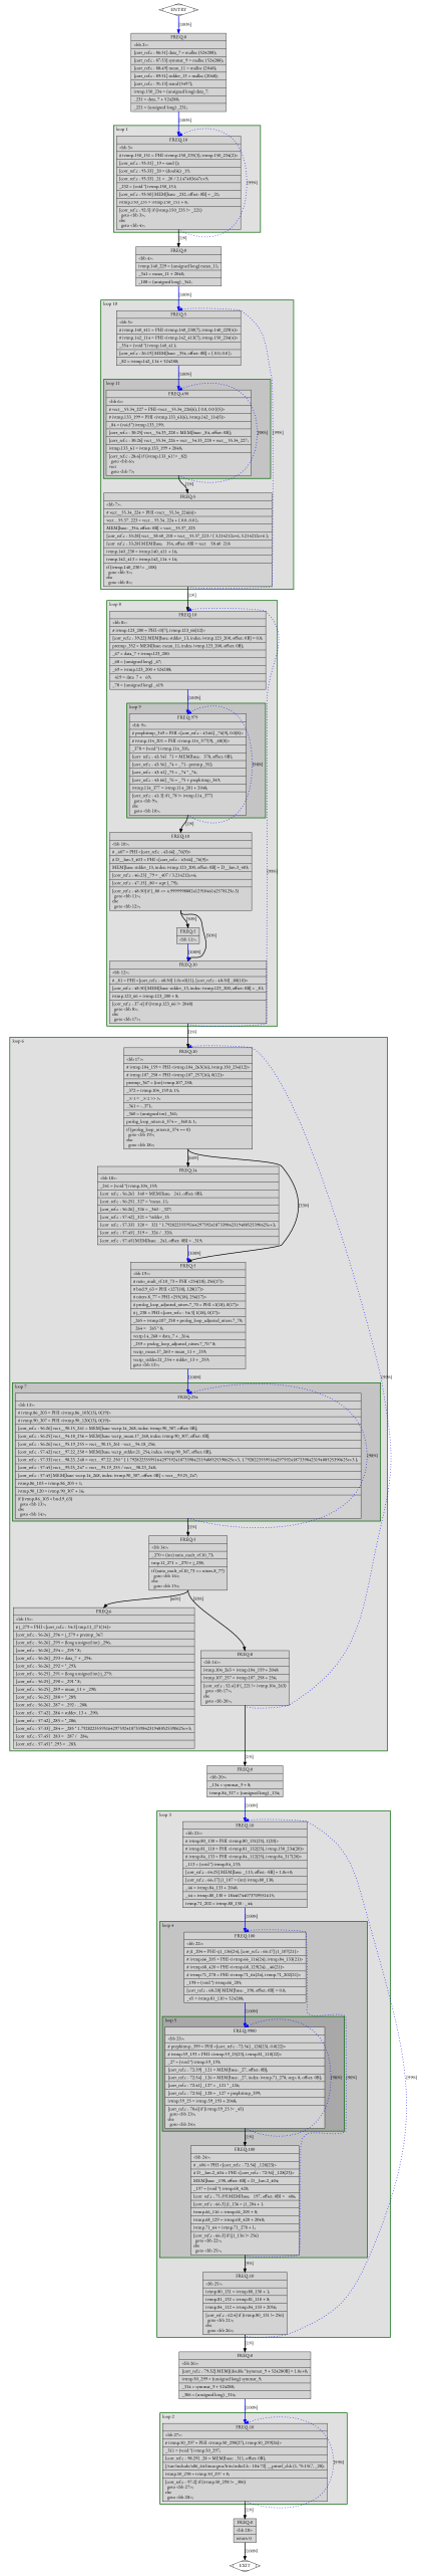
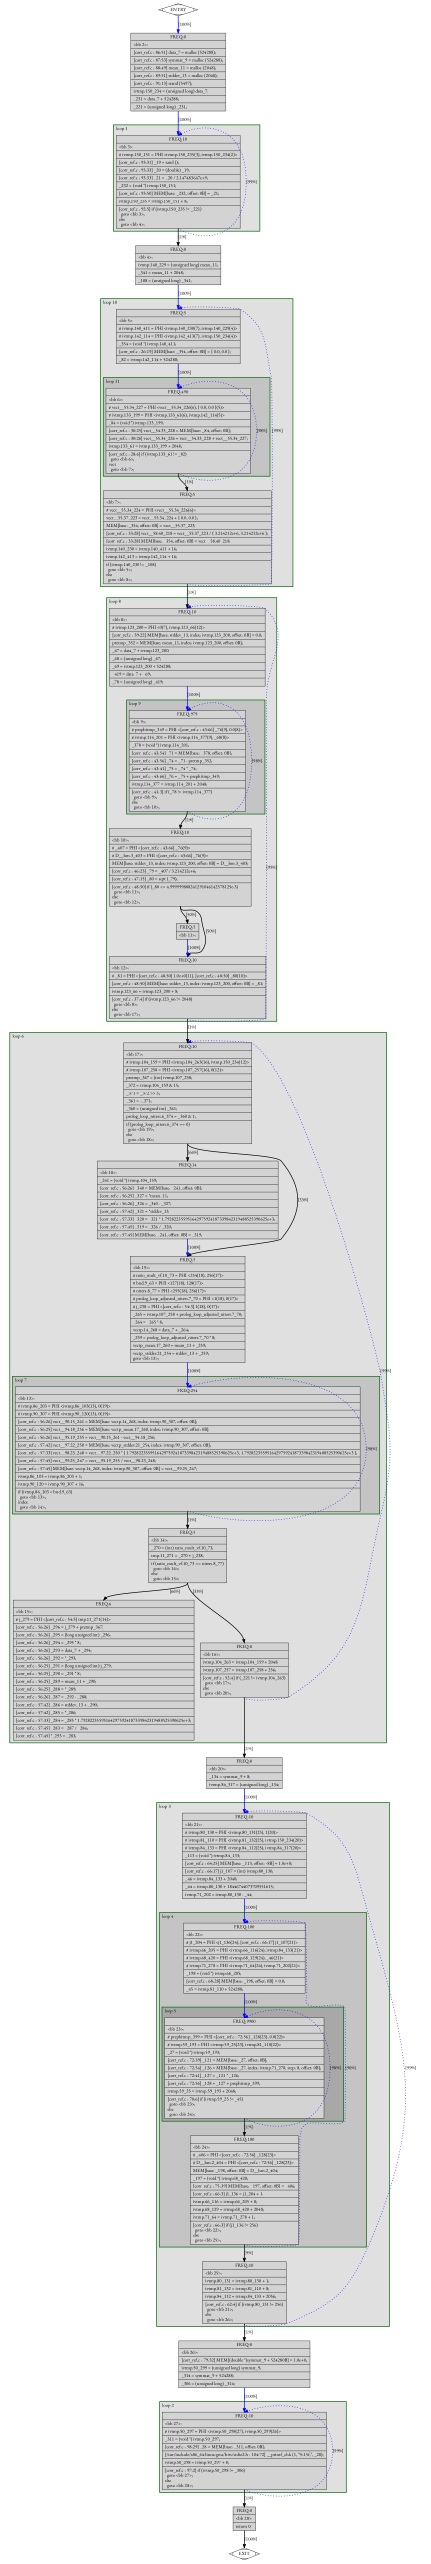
  digraph {
    fontname="EB Garamond"
    node [fillcolor=lightgrey fontname="EB Garamond" shape=record style=filled]
    edge [color=blue constraint=true fontname="EB Garamond" headport=n style="solid,bold" tailport=s weight=10]
    n1 [label="{ FREQ:10 |\<bb\ 27\>:\l|#\ ivtmp.50_297\ =\ PHI\ \<ivtmp.50_298(27),\ ivtmp.50_299(26)\>\l|_311\ =\ (void\ *)\ ivtmp.50_297;\l|[corr_ref.c\ :\ 98:29]\ _28\ =\ MEM[base:\ _311,\ offset:\ 0B];\l|[/usr/include/x86_64-linux-gnu/bits/stdio2.h\ :\ 104:72]\ __printf_chk\ (1,\ \"%.15f,\",\ _28);\l|ivtmp.50_298\ =\ ivtmp.50_297\ +\ 8;\l|[corr_ref.c\ :\ 97:2]\ if\ (ivtmp.50_298\ !=\ _306)\l\ \ goto\ \<bb\ 27\>;\lelse\l\ \ goto\ \<bb\ 28\>;\l}"]
    n2 [label="{ FREQ:9900 |\<bb\ 23\>:\l|#\ prephitmp_399\ =\ PHI\ \<[corr_ref.c\ :\ 72:56]\ _128(23),\ 0.0(22)\>\l|#\ ivtmp.59_193\ =\ PHI\ \<ivtmp.59_25(23),\ ivtmp.81_110(22)\>\l|_27\ =\ (void\ *)\ ivtmp.59_193;\l|[corr_ref.c\ :\ 72:39]\ _121\ =\ MEM[base:\ _27,\ offset:\ 0B];\l|[corr_ref.c\ :\ 72:54]\ _126\ =\ MEM[base:\ _27,\ index:\ ivtmp.71_278,\ step:\ 8,\ offset:\ 0B];\l|[corr_ref.c\ :\ 72:41]\ _127\ =\ _121\ *\ _126;\l|[corr_ref.c\ :\ 72:56]\ _128\ =\ _127\ +\ prephitmp_399;\l|ivtmp.59_25\ =\ ivtmp.59_193\ +\ 2048;\l|[corr_ref.c\ :\ 70:6]\ if\ (ivtmp.59_25\ !=\ _45)\l\ \ goto\ \<bb\ 23\>;\lelse\l\ \ goto\ \<bb\ 24\>;\l}"]
    n3 [label="{ FREQ:100 |\<bb\ 22\>:\l|#\ j1_204\ =\ PHI\ \<j1_136(24),\ [corr_ref.c\ :\ 66:17]\ j1_107(21)\>\l|#\ ivtmp.66_205\ =\ PHI\ \<ivtmp.66_116(24),\ ivtmp.84_133(21)\>\l|#\ ivtmp.68_420\ =\ PHI\ \<ivtmp.68_129(24),\ _46(21)\>\l|#\ ivtmp.71_278\ =\ PHI\ \<ivtmp.71_64(24),\ ivtmp.71_202(21)\>\l|_198\ =\ (void\ *)\ ivtmp.66_205;\l|[corr_ref.c\ :\ 68:28]\ MEM[base:\ _198,\ offset:\ 0B]\ =\ 0.0;\l|_45\ =\ ivtmp.81_110\ +\ 524288;\l}"]
    n4 [label="{ FREQ:100 |\<bb\ 24\>:\l|#\ _406\ =\ PHI\ \<[corr_ref.c\ :\ 72:56]\ _128(23)\>\l|#\ D__lsm.2_404\ =\ PHI\ \<[corr_ref.c\ :\ 72:56]\ _128(23)\>\l|MEM[base:\ _198,\ offset:\ 0B]\ =\ D__lsm.2_404;\l|_197\ =\ (void\ *)\ ivtmp.68_420;\l|[corr_ref.c\ :\ 75:39]\ MEM[base:\ _197,\ offset:\ 0B]\ =\ _406;\l|[corr_ref.c\ :\ 66:3]\ j1_136\ =\ j1_204\ +\ 1;\l|ivtmp.66_116\ =\ ivtmp.66_205\ +\ 8;\l|ivtmp.68_129\ =\ ivtmp.68_420\ +\ 2048;\l|ivtmp.71_64\ =\ ivtmp.71_278\ +\ 1;\l|[corr_ref.c\ :\ 66:3]\ if\ (j1_136\ !=\ 256)\l\ \ goto\ \<bb\ 22\>;\lelse\l\ \ goto\ \<bb\ 25\>;\l}"]
    n5 [label="{ FREQ:10 |\<bb\ 21\>:\l|#\ ivtmp.80_130\ =\ PHI\ \<ivtmp.80_131(25),\ 1(20)\>\l|#\ ivtmp.81_110\ =\ PHI\ \<ivtmp.81_132(25),\ ivtmp.150_234(20)\>\l|#\ ivtmp.84_133\ =\ PHI\ \<ivtmp.84_112(25),\ ivtmp.84_317(20)\>\l|_113\ =\ (void\ *)\ ivtmp.84_133;\l|[corr_ref.c\ :\ 64:25]\ MEM[base:\ _113,\ offset:\ -8B]\ =\ 1.0e+0;\l|[corr_ref.c\ :\ 66:17]\ j1_107\ =\ (int)\ ivtmp.80_130;\l|_46\ =\ ivtmp.84_133\ +\ 2040;\l|_44\ =\ ivtmp.80_130\ +\ 18446744073709551615;\l|ivtmp.71_202\ =\ ivtmp.80_130\ -\ _44;\l}"]
    n6 [label="{ FREQ:10 |\<bb\ 25\>:\l|ivtmp.80_131\ =\ ivtmp.80_130\ +\ 1;\l|ivtmp.81_132\ =\ ivtmp.81_110\ +\ 8;\l|ivtmp.84_112\ =\ ivtmp.84_133\ +\ 2056;\l|[corr_ref.c\ :\ 62:4]\ if\ (ivtmp.80_131\ !=\ 256)\l\ \ goto\ \<bb\ 21\>;\lelse\l\ \ goto\ \<bb\ 26\>;\l}"]
-   n7 [label="{ FREQ:254 |\<bb\ 13\>:\l|#\ ivtmp.86_203\ =\ PHI\ \<ivtmp.86_103(13),\ 0(19)\>\l|#\ ivtmp.90_307\ =\ PHI\ \<ivtmp.90_120(13),\ 0(19)\>\l|[corr_ref.c\ :\ 56:26]\ vect__90.15_261\ =\ MEM[base:\ vectp.14_268,\ index:\ ivtmp.90_307,\ offset:\ 0B];\l|[corr_ref.c\ :\ 56:25]\ vect__94.18_256\ =\ MEM[base:\ vectp_mean.17_260,\ index:\ ivtmp.90_307,\ offset:\ 0B];\l|[corr_ref.c\ :\ 56:26]\ vect__95.19_255\ =\ vect__90.15_261\ -\ vect__94.18_256;\l|[corr_ref.c\ :\ 57:42]\ vect__97.22_250\ =\ MEM[base:\ vectp_stddev.21_254,\ index:\ ivtmp.90_307,\ offset:\ 0B];\l|[corr_ref.c\ :\ 57:33]\ vect__98.23_248\ =\ vect__97.22_250\ *\ \{\ 1.792822355951642975924187339842319488525390625e+3,\ 1.792822355951642975924187339842319488525390625e+3\ \};\l|[corr_ref.c\ :\ 57:45]\ vect__99.25_247\ =\ vect__95.19_255\ /\ vect__98.23_248;\l|[corr_ref.c\ :\ 57:45]\ MEM[base:\ vectp.14_268,\ index:\ ivtmp.90_307,\ offset:\ 0B]\ =\ vect__99.25_247;\l|ivtmp.86_103\ =\ ivtmp.86_203\ +\ 1;\l|ivtmp.90_120\ =\ ivtmp.90_307\ +\ 16;\l|if\ (ivtmp.86_103\ \<\ bnd.9_63)\l\ \ goto\ \<bb\ 13\>;\lelse\l\ \ goto\ \<bb\ 14\>;\l}"]
+   n7 [label="{ FREQ:254 |\<bb\ 13\>:\l|#\ ivtmp.86_203\ =\ PHI\ \<ivtmp.86_103(13),\ 0(19)\>\l|#\ ivtmp.90_307\ =\ PHI\ \<ivtmp.90_120(13),\ 0(19)\>\l|[corr_ref.c\ :\ 56:26]\ vect__90.15_261\ =\ MEM[base:\ vectp.14_268,\ index:\ ivtmp.90_307,\ offset:\ 0B];\l|[corr_ref.c\ :\ 56:25]\ vect__94.18_256\ =\ MEM[base:\ vectp_mean.17_260,\ index:\ ivtmp.90_307,\ offset:\ 0B];\l|[corr_ref.c\ :\ 56:26]\ vect__95.19_255\ =\ vect__90.15_261\ -\ vect__94.18_256;\l|[corr_ref.c\ :\ 57:42]\ vect__97.22_250\ =\ MEM[base:\ vectp_stddev.21_254,\ index:\ ivtmp.90_307,\ offset:\ 0B];\l|[corr_ref.c\ :\ 57:33]\ vect__98.23_248\ =\ vect__97.22_250\ *\ \{\ 1.792822355951642975924187339842319488525390625e+3,\ 1.792822355951642975924187339842319488525390625e+3\ \};\l|[corr_ref.c\ :\ 57:45]\ vect__99.25_247\ =\ vect__95.19_255\ /\ vect__98.23_248;\l|[corr_ref.c\ :\ 57:45]\ MEM[base:\ vectp.14_268,\ index:\ ivtmp.90_307,\ offset:\ 0B]\ =\ vect__99.25_247;\l|ivtmp.86_103\ =\ ivtmp.86_203\ +\ 1;\l|ivtmp.90_120\ =\ ivtmp.90_307\ +\ 16;\l|if\ (ivtmp.86_103\ \<\ bnd.9_63)\l\ \ goto\ \<bb\ 13\>;\lindex\l\ \ goto\ \<bb\ 14\>;\l}"]
    n8 [label="{ FREQ:10 |\<bb\ 17\>:\l|#\ ivtmp.104_159\ =\ PHI\ \<ivtmp.104_263(16),\ ivtmp.150_234(12)\>\l|#\ ivtmp.107_258\ =\ PHI\ \<ivtmp.107_257(16),\ 0(12)\>\l|pretmp_367\ =\ (int)\ ivtmp.107_258;\l|_372\ =\ ivtmp.104_159\ &\ 15;\l|_371\ =\ _372\ \>\>\ 3;\l|_361\ =\ -_371;\l|_360\ =\ (unsigned\ int)\ _361;\l|prolog_loop_niters.6_374\ =\ _360\ &\ 1;\l|if\ (prolog_loop_niters.6_374\ ==\ 0)\l\ \ goto\ \<bb\ 19\>;\lelse\l\ \ goto\ \<bb\ 18\>;\l}"]
    n9 [label="{ FREQ:14 |\<bb\ 18\>:\l|_241\ =\ (void\ *)\ ivtmp.104_159;\l|[corr_ref.c\ :\ 56:26]\ _340\ =\ MEM[base:\ _241,\ offset:\ 0B];\l|[corr_ref.c\ :\ 56:25]\ _327\ =\ *mean_11;\l|[corr_ref.c\ :\ 56:26]\ _326\ =\ _340\ -\ _327;\l|[corr_ref.c\ :\ 57:42]\ _321\ =\ *stddev_13;\l|[corr_ref.c\ :\ 57:33]\ _320\ =\ _321\ *\ 1.792822355951642975924187339842319488525390625e+3;\l|[corr_ref.c\ :\ 57:45]\ _319\ =\ _326\ /\ _320;\l|[corr_ref.c\ :\ 57:45]\ MEM[base:\ _241,\ offset:\ 0B]\ =\ _319;\l}"]
    n10 [label="{ FREQ:5 |\<bb\ 19\>:\l|#\ ratio_mult_vf.10_73\ =\ PHI\ \<254(18),\ 256(17)\>\l|#\ bnd.9_63\ =\ PHI\ \<127(18),\ 128(17)\>\l|#\ niters.8_77\ =\ PHI\ \<255(18),\ 256(17)\>\l|#\ prolog_loop_adjusted_niters.7_70\ =\ PHI\ \<1(18),\ 0(17)\>\l|#\ j_238\ =\ PHI\ \<[corr_ref.c\ :\ 54:3]\ 1(18),\ 0(17)\>\l|_265\ =\ ivtmp.107_258\ +\ prolog_loop_adjusted_niters.7_70;\l|_264\ =\ _265\ *\ 8;\l|vectp.14_268\ =\ data_7\ +\ _264;\l|_259\ =\ prolog_loop_adjusted_niters.7_70\ *\ 8;\l|vectp_mean.17_260\ =\ mean_11\ +\ _259;\l|vectp_stddev.21_254\ =\ stddev_13\ +\ _259;\lgoto\ \<bb\ 13\>;\l}"]
    n11 [label="{ FREQ:5 |\<bb\ 14\>:\l|_270\ =\ (int)\ ratio_mult_vf.10_73;\l|tmp.11_271\ =\ _270\ +\ j_238;\l|if\ (ratio_mult_vf.10_73\ ==\ niters.8_77)\l\ \ goto\ \<bb\ 16\>;\lelse\l\ \ goto\ \<bb\ 15\>;\l}"]
    n12 [label="{ FREQ:6 |\<bb\ 15\>:\l|#\ j_279\ =\ PHI\ \<[corr_ref.c\ :\ 54:3]\ tmp.11_271(14)\>\l|[corr_ref.c\ :\ 56:26]\ _296\ =\ j_279\ +\ pretmp_367;\l|[corr_ref.c\ :\ 56:26]\ _295\ =\ (long\ unsigned\ int)\ _296;\l|[corr_ref.c\ :\ 56:26]\ _294\ =\ _295\ *\ 8;\l|[corr_ref.c\ :\ 56:26]\ _293\ =\ data_7\ +\ _294;\l|[corr_ref.c\ :\ 56:26]\ _292\ =\ *_293;\l|[corr_ref.c\ :\ 56:25]\ _291\ =\ (long\ unsigned\ int)\ j_279;\l|[corr_ref.c\ :\ 56:25]\ _290\ =\ _291\ *\ 8;\l|[corr_ref.c\ :\ 56:25]\ _289\ =\ mean_11\ +\ _290;\l|[corr_ref.c\ :\ 56:25]\ _288\ =\ *_289;\l|[corr_ref.c\ :\ 56:26]\ _287\ =\ _292\ -\ _288;\l|[corr_ref.c\ :\ 57:42]\ _286\ =\ stddev_13\ +\ _290;\l|[corr_ref.c\ :\ 57:42]\ _285\ =\ *_286;\l|[corr_ref.c\ :\ 57:33]\ _284\ =\ _285\ *\ 1.792822355951642975924187339842319488525390625e+3;\l|[corr_ref.c\ :\ 57:45]\ _283\ =\ _287\ /\ _284;\l|[corr_ref.c\ :\ 57:45]\ *_293\ =\ _283;\l}"]
    n13 [label="{ FREQ:8 |\<bb\ 16\>:\l|ivtmp.104_263\ =\ ivtmp.104_159\ +\ 2048;\l|ivtmp.107_257\ =\ ivtmp.107_258\ +\ 256;\l|[corr_ref.c\ :\ 52:4]\ if\ (_221\ !=\ ivtmp.104_263)\l\ \ goto\ \<bb\ 17\>;\lelse\l\ \ goto\ \<bb\ 20\>;\l}"]
    n14 [label="{ FREQ:979 |\<bb\ 9\>:\l|#\ prephitmp_349\ =\ PHI\ \<[corr_ref.c\ :\ 43:66]\ _76(9),\ 0.0(8)\>\l|#\ ivtmp.114_201\ =\ PHI\ \<ivtmp.114_377(9),\ _68(8)\>\l|_378\ =\ (void\ *)\ ivtmp.114_201;\l|[corr_ref.c\ :\ 43:54]\ _71\ =\ MEM[base:\ _378,\ offset:\ 0B];\l|[corr_ref.c\ :\ 43:56]\ _74\ =\ _71\ -\ pretmp_352;\l|[corr_ref.c\ :\ 43:41]\ _75\ =\ _74\ *\ _74;\l|[corr_ref.c\ :\ 43:66]\ _76\ =\ _75\ +\ prephitmp_349;\l|ivtmp.114_377\ =\ ivtmp.114_201\ +\ 2048;\l|[corr_ref.c\ :\ 41:3]\ if\ (_78\ !=\ ivtmp.114_377)\l\ \ goto\ \<bb\ 9\>;\lelse\l\ \ goto\ \<bb\ 10\>;\l}"]
    n15 [label="{ FREQ:10 |\<bb\ 8\>:\l|#\ ivtmp.123_200\ =\ PHI\ \<0(7),\ ivtmp.123_66(12)\>\l|[corr_ref.c\ :\ 39:22]\ MEM[base:\ stddev_13,\ index:\ ivtmp.123_200,\ offset:\ 0B]\ =\ 0.0;\l|pretmp_352\ =\ MEM[base:\ mean_11,\ index:\ ivtmp.123_200,\ offset:\ 0B];\l|_67\ =\ data_7\ +\ ivtmp.123_200;\l|_68\ =\ (unsigned\ long)\ _67;\l|_69\ =\ ivtmp.123_200\ +\ 524288;\l|_419\ =\ data_7\ +\ _69;\l|_78\ =\ (unsigned\ long)\ _419;\l}"]
    n16 [label="{ FREQ:10 |\<bb\ 10\>:\l|#\ _407\ =\ PHI\ \<[corr_ref.c\ :\ 43:66]\ _76(9)\>\l|#\ D__lsm.3_403\ =\ PHI\ \<[corr_ref.c\ :\ 43:66]\ _76(9)\>\l|MEM[base:\ stddev_13,\ index:\ ivtmp.123_200,\ offset:\ 0B]\ =\ D__lsm.3_403;\l|[corr_ref.c\ :\ 46:23]\ _79\ =\ _407\ /\ 3.214212e+6;\l|[corr_ref.c\ :\ 47:15]\ _80\ =\ sqrt\ (_79);\l|[corr_ref.c\ :\ 48:50]\ if\ (_80\ \<=\ 4.999999888241291046142578125e-3)\l\ \ goto\ \<bb\ 11\>;\lelse\l\ \ goto\ \<bb\ 12\>;\l}"]
    n17 [label="{ FREQ:5 |\<bb\ 11\>:\l}"]
    n18 [label="{ FREQ:10 |\<bb\ 12\>:\l|#\ _81\ =\ PHI\ \<[corr_ref.c\ :\ 48:50]\ 1.0e+0(11),\ [corr_ref.c\ :\ 48:50]\ _80(10)\>\l|[corr_ref.c\ :\ 48:50]\ MEM[base:\ stddev_13,\ index:\ ivtmp.123_200,\ offset:\ 0B]\ =\ _81;\l|ivtmp.123_66\ =\ ivtmp.123_200\ +\ 8;\l|[corr_ref.c\ :\ 37:4]\ if\ (ivtmp.123_66\ !=\ 2048)\l\ \ goto\ \<bb\ 8\>;\lelse\l\ \ goto\ \<bb\ 17\>;\l}"]
    n19 [label="{ FREQ:490 |\<bb\ 6\>:\l|#\ vect__55.34_227\ =\ PHI\ \<vect__55.34_226(6),\ \{\ 0.0,\ 0.0\ \}(5)\>\l|#\ ivtmp.133_199\ =\ PHI\ \<ivtmp.133_61(6),\ ivtmp.142_114(5)\>\l|_84\ =\ (void\ *)\ ivtmp.133_199;\l|[corr_ref.c\ :\ 30:25]\ vect__54.33_228\ =\ MEM[base:\ _84,\ offset:\ 0B];\l|[corr_ref.c\ :\ 30:26]\ vect__55.34_226\ =\ vect__54.33_228\ +\ vect__55.34_227;\l|ivtmp.133_61\ =\ ivtmp.133_199\ +\ 2048;\l|[corr_ref.c\ :\ 28:6]\ if\ (ivtmp.133_61\ !=\ _82)\l\ \ goto\ \<bb\ 6\>;\lvect\l\ \ goto\ \<bb\ 7\>;\l}"]
    n20 [label="{ FREQ:5 |\<bb\ 5\>:\l|#\ ivtmp.140_411\ =\ PHI\ \<ivtmp.140_230(7),\ ivtmp.140_229(4)\>\l|#\ ivtmp.142_114\ =\ PHI\ \<ivtmp.142_413(7),\ ivtmp.150_234(4)\>\l|_354\ =\ (void\ *)\ ivtmp.140_411;\l|[corr_ref.c\ :\ 26:19]\ MEM[base:\ _354,\ offset:\ 0B]\ =\ \{\ 0.0,\ 0.0\ \};\l|_82\ =\ ivtmp.142_114\ +\ 524288;\l}"]
    n21 [label="{ FREQ:5 |\<bb\ 7\>:\l|#\ vect__55.34_224\ =\ PHI\ \<vect__55.34_226(6)\>\l|vect__55.37_223\ =\ vect__55.34_224\ +\ \{\ 0.0,\ 0.0\ \};\l|MEM[base:\ _354,\ offset:\ 0B]\ =\ vect__55.37_223;\l|[corr_ref.c\ :\ 33:28]\ vect__58.40_218\ =\ vect__55.37_223\ /\ \{\ 3.214212e+6,\ 3.214212e+6\ \};\l|[corr_ref.c\ :\ 33:28]\ MEM[base:\ _354,\ offset:\ 0B]\ =\ vect__58.40_218;\l|ivtmp.140_230\ =\ ivtmp.140_411\ +\ 16;\l|ivtmp.142_413\ =\ ivtmp.142_114\ +\ 16;\l|if\ (ivtmp.140_230\ !=\ _108)\l\ \ goto\ \<bb\ 5\>;\lelse\l\ \ goto\ \<bb\ 8\>;\l}"]
    n22 [label="{ FREQ:10 |\<bb\ 3\>:\l|#\ ivtmp.150_151\ =\ PHI\ \<ivtmp.150_235(3),\ ivtmp.150_234(2)\>\l|[corr_ref.c\ :\ 93:31]\ _19\ =\ rand\ ();\l|[corr_ref.c\ :\ 93:33]\ _20\ =\ (double)\ _19;\l|[corr_ref.c\ :\ 93:33]\ _21\ =\ _20\ /\ 2.147483647e+9;\l|_232\ =\ (void\ *)\ ivtmp.150_151;\l|[corr_ref.c\ :\ 93:50]\ MEM[base:\ _232,\ offset:\ 0B]\ =\ _21;\l|ivtmp.150_235\ =\ ivtmp.150_151\ +\ 8;\l|[corr_ref.c\ :\ 92:5]\ if\ (ivtmp.150_235\ !=\ _221)\l\ \ goto\ \<bb\ 3\>;\lelse\l\ \ goto\ \<bb\ 4\>;\l}"]
    n23 [label="{ FREQ:0 |\<bb\ 28\>:\l|return\ 0;\l}"]
    n24 [label="{ FREQ:0 |\<bb\ 26\>:\l|[corr_ref.c\ :\ 79:32]\ MEM[(double\ *)symmat_9\ +\ 524280B]\ =\ 1.0e+0;\l|ivtmp.50_299\ =\ (unsigned\ long)\ symmat_9;\l|_314\ =\ symmat_9\ +\ 524288;\l|_306\ =\ (unsigned\ long)\ _314;\l}"]
    n25 [label="{ FREQ:0 |\<bb\ 20\>:\l|_134\ =\ symmat_9\ +\ 8;\l|ivtmp.84_317\ =\ (unsigned\ long)\ _134;\l}"]
    n26 [label="{ FREQ:0 |\<bb\ 4\>:\l|ivtmp.140_229\ =\ (unsigned\ long)\ mean_11;\l|_341\ =\ mean_11\ +\ 2048;\l|_108\ =\ (unsigned\ long)\ _341;\l}"]
    n27 [fillcolor=white label=ENTRY shape=Mdiamond]
    n28 [fillcolor=white label=EXIT shape=Mdiamond]
    n29 [label="{ FREQ:0 |\<bb\ 2\>:\l|[corr_ref.c\ :\ 86:51]\ data_7\ =\ malloc\ (524288);\l|[corr_ref.c\ :\ 87:53]\ symmat_9\ =\ malloc\ (524288);\l|[corr_ref.c\ :\ 88:49]\ mean_11\ =\ malloc\ (2048);\l|[corr_ref.c\ :\ 89:51]\ stddev_13\ =\ malloc\ (2048);\l|[corr_ref.c\ :\ 91:13]\ srand\ (5497);\l|ivtmp.150_234\ =\ (unsigned\ long)\ data_7;\l|_231\ =\ data_7\ +\ 524288;\l|_221\ =\ (unsigned\ long)\ _231;\l}"]
    subgraph sub_1 {
      color=black
      label=main
      n23
      n24
      n25
      n26
      n27
      n28
      n29
      subgraph cluster_2 {
        color=darkgreen
        fillcolor=grey88
        label="loop 2"
        labeljust=l
        penwidth=2
        style=filled
        n1
      }
      subgraph cluster_3 {
        color=darkgreen
        fillcolor=grey88
        label="loop 3"
        labeljust=l
        penwidth=2
        style=filled
        n5
        n6
        subgraph cluster_4 {
          color=darkgreen
          fillcolor=grey77
          label="loop 4"
          labeljust=l
          penwidth=2
          style=filled
          n3
          n4
          subgraph cluster_5 {
            color=darkgreen
            fillcolor=grey66
            label="loop 5"
            labeljust=l
            penwidth=2
            style=filled
            n2
          }
        }
      }
      subgraph cluster_6 {
        color=darkgreen
        fillcolor=grey88
        label="loop 6"
        labeljust=l
        penwidth=2
        style=filled
        n8
        n9
        n10
        n11
        n12
        n13
        subgraph cluster_7 {
          color=darkgreen
          fillcolor=grey77
          label="loop 7"
          labeljust=l
          penwidth=2
          style=filled
          n7
        }
      }
      subgraph cluster_8 {
        color=darkgreen
        fillcolor=grey88
        label="loop 8"
        labeljust=l
        penwidth=2
        style=filled
        n15
        n16
        n17
        n18
        subgraph cluster_9 {
          color=darkgreen
          fillcolor=grey77
          label="loop 9"
          labeljust=l
          penwidth=2
          style=filled
          n14
        }
      }
      subgraph cluster_10 {
        color=darkgreen
        fillcolor=grey88
        label="loop 10"
        labeljust=l
        penwidth=2
        style=filled
        n20
        n21
        subgraph cluster_11 {
          color=darkgreen
          fillcolor=grey77
          label="loop 11"
          labeljust=l
          penwidth=2
          style=filled
          n19
        }
      }
      subgraph cluster_12 {
        color=darkgreen
        fillcolor=grey88
        label="loop 1"
        labeljust=l
        penwidth=2
        style=filled
        n22
      }
    }
    n1 -> n1 [constraint=false label="[99%]" style="dotted,bold"]
    n1 -> n23 [color=black label="[1%]"]
    n2 -> n2 [constraint=false label="[98%]" style="dotted,bold"]
    n2 -> n4 [color=black label="[1%]"]
    n3 -> n2 [label="[100%]" weight=100]
    n4 -> n3 [constraint=false label="[90%]" style="dotted,bold"]
    n4 -> n6 [color=black label="[9%]"]
    n5 -> n3 [label="[100%]" weight=100]
    n6 -> n5 [constraint=false label="[99%]" style="dotted,bold"]
    n6 -> n24 [color=black label="[1%]"]
    n7 -> n7 [constraint=false label="[98%]" style="dotted,bold"]
    n7 -> n11 [color=black label="[1%]"]
    n8 -> n9 [color=black label="[66%]"]
    n8 -> n10 [color=black label="[33%]"]
    n9 -> n10 [label="[100%]" weight=100]
    n10 -> n7 [label="[100%]" weight=100]
    n11 -> n12 [color=black label="[66%]"]
    n11 -> n13 [color=black label="[33%]"]
    n13 -> n8 [constraint=false label="[99%]" style="dotted,bold"]
    n13 -> n25 [color=black label="[1%]"]
    n14 -> n14 [constraint=false label="[98%]" style="dotted,bold"]
    n14 -> n16 [color=black label="[1%]"]
    n15 -> n14 [label="[100%]" weight=100]
    n16 -> n17 [color=black label="[50%]"]
    n16 -> n18 [color=black label="[50%]"]
    n17 -> n18 [label="[100%]" weight=100]
    n18 -> n8 [color=black label="[1%]"]
    n18 -> n15 [constraint=false label="[99%]" style="dotted,bold"]
    n19 -> n19 [constraint=false label="[98%]" style="dotted,bold"]
    n19 -> n21 [color=black label="[1%]"]
    n20 -> n19 [label="[100%]" weight=100]
    n21 -> n15 [color=black label="[1%]"]
    n21 -> n20 [constraint=false label="[99%]" style="dotted,bold"]
    n22 -> n22 [constraint=false label="[99%]" style="dotted,bold"]
    n22 -> n26 [color=black label="[1%]"]
    n23 -> n28 [color=black label="[100%]"]
    n24 -> n1 [label="[100%]" weight=100]
    n25 -> n5 [label="[100%]" weight=100]
    n26 -> n20 [label="[100%]" weight=100]
    n27 -> n28 [style=invis color="" weight=""]
    n27 -> n29 [label="[100%]" weight=100]
    n29 -> n22 [label="[100%]" weight=100]
  }
